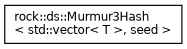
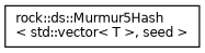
  digraph {
    rankdir=LR
-   n1 [color=black fillcolor=white fontname=Helvetica fontsize=10 height=0.2 label="rock::ds::Murmur3Hash\l\< std::vector\< T \>, seed \>" shape=record style=filled width=0.4]
+   n1 [color=black fillcolor=white fontname=Helvetica fontsize=10 height=0.2 label="rock::ds::Murmur5Hash\l\< std::vector\< T \>, seed \>" shape=record style=filled width=0.4]
  }
